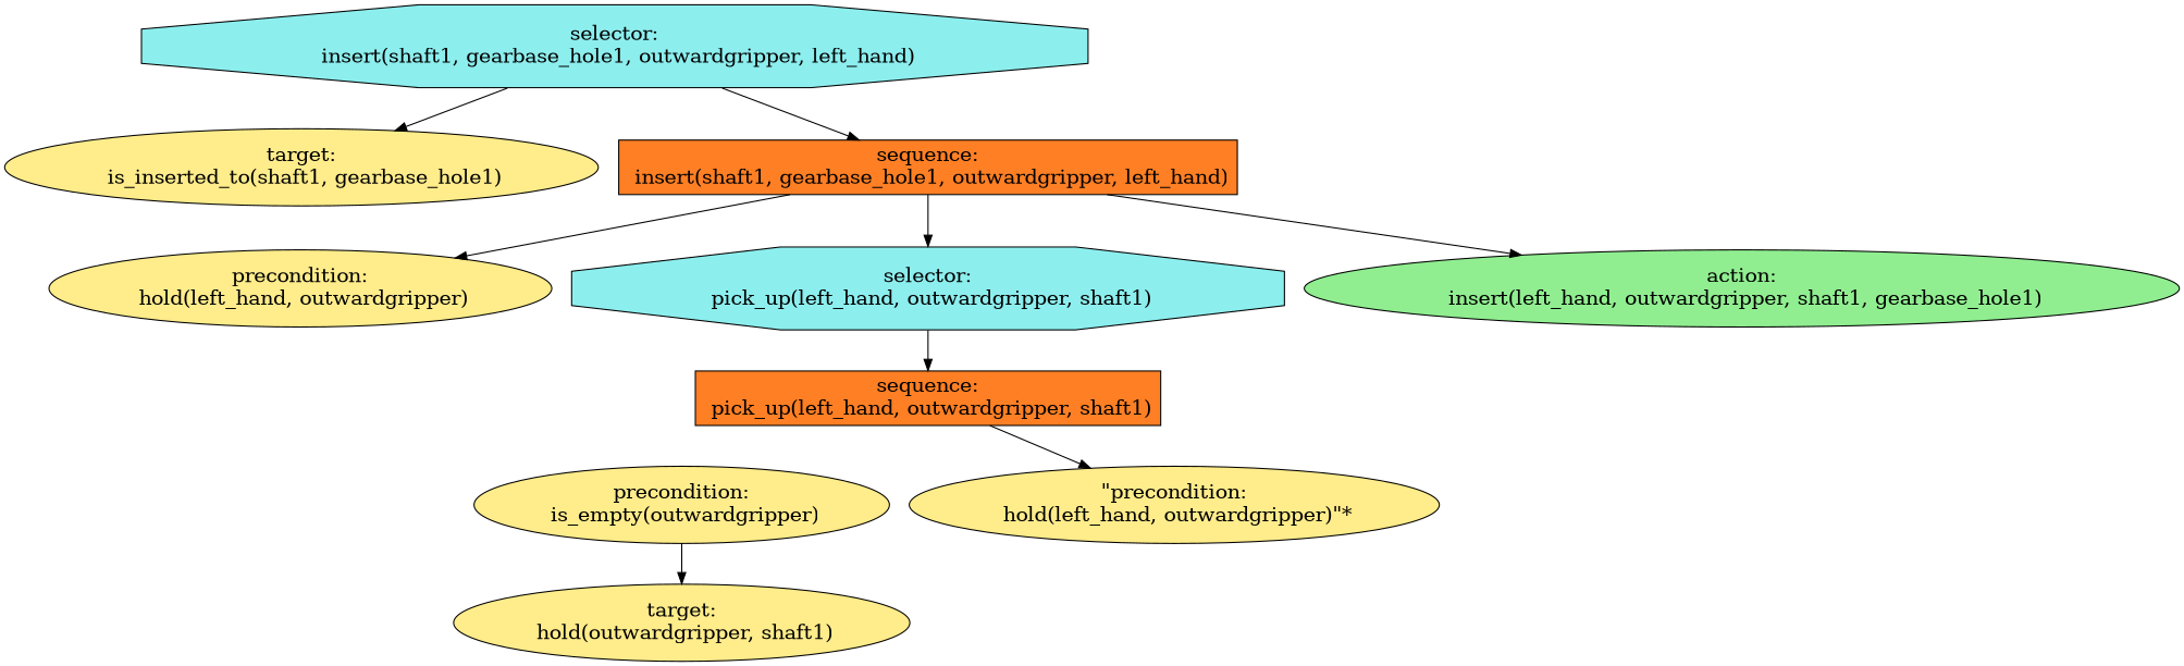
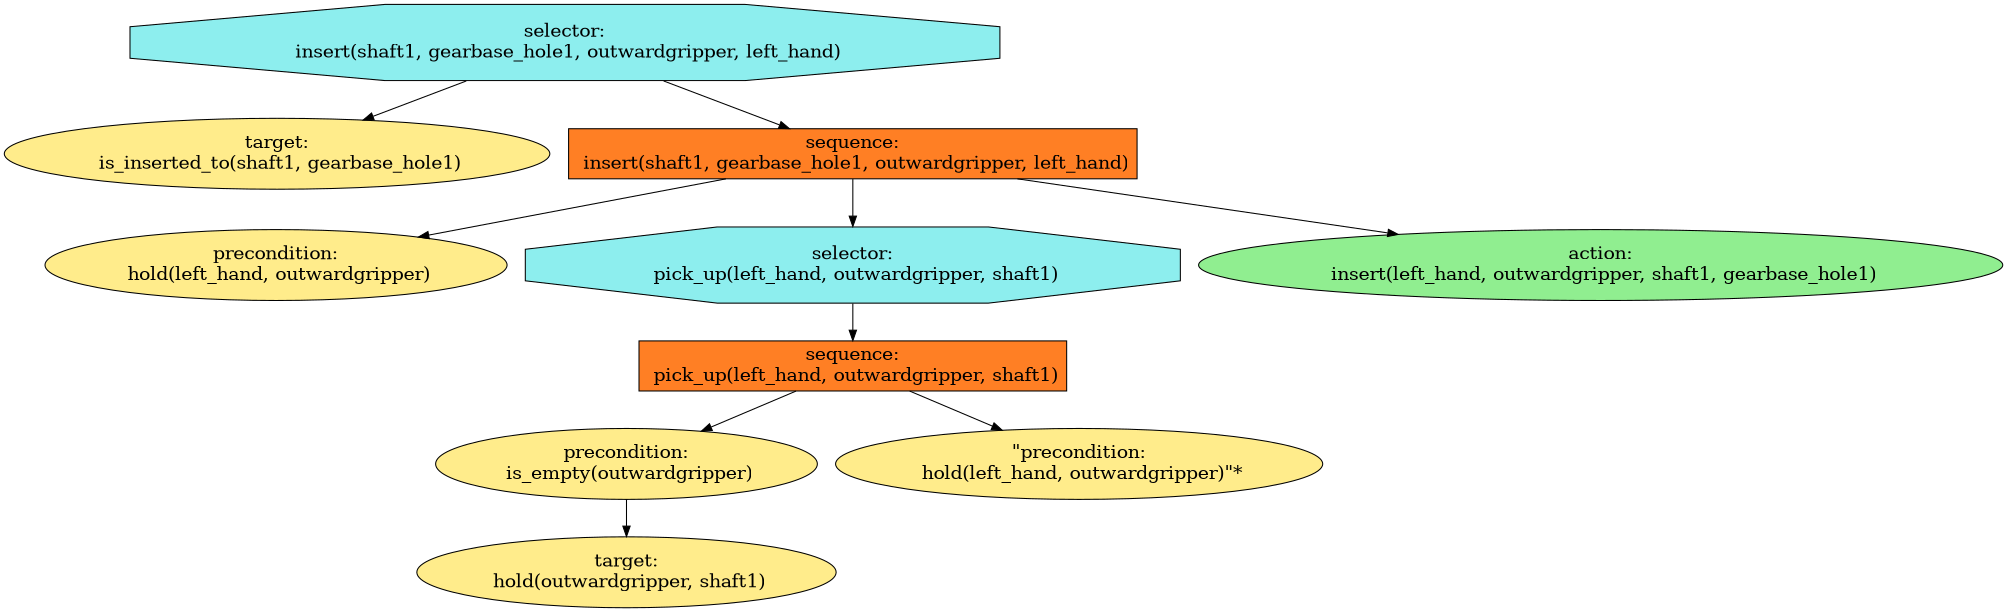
  digraph {
    fontname="times-roman"
    ordering=out
    node [fillcolor=lightgoldenrod1 fontcolor=black fontname="times-roman" fontsize=18 shape=ellipse style=filled]
    edge [fontname="times-roman"]
    n1 [fillcolor=darkslategray2 label="selector:\n insert(shaft1, gearbase_hole1, outwardgripper, left_hand)" shape=octagon]
    n2 [label="target:\n is_inserted_to(shaft1, gearbase_hole1)"]
    n3 [fillcolor=chocolate1 label="sequence:\n insert(shaft1, gearbase_hole1, outwardgripper, left_hand)" shape=box]
    n4 [label="precondition:\n hold(left_hand, outwardgripper)"]
    n5 [fillcolor=darkslategray2 label="selector:\n pick_up(left_hand, outwardgripper, shaft1)" shape=octagon]
    n6 [fillcolor=lightgreen label="action:\n insert(left_hand, outwardgripper, shaft1, gearbase_hole1)"]
    n7 [fillcolor=chocolate1 label="sequence:\n pick_up(left_hand, outwardgripper, shaft1)" shape=box]
    n8 [label="target:\n hold(outwardgripper, shaft1)"]
    n9 [label="precondition:\n is_empty(outwardgripper)"]
    n10 [label="\"precondition:\n hold(left_hand, outwardgripper)\"*"]
    n1 -> n2
    n1 -> n3
    n3 -> n4
    n3 -> n5
    n3 -> n6
    n5 -> n7
+   n7 -> n9
    n7 -> n10
    n9 -> n8
  }
